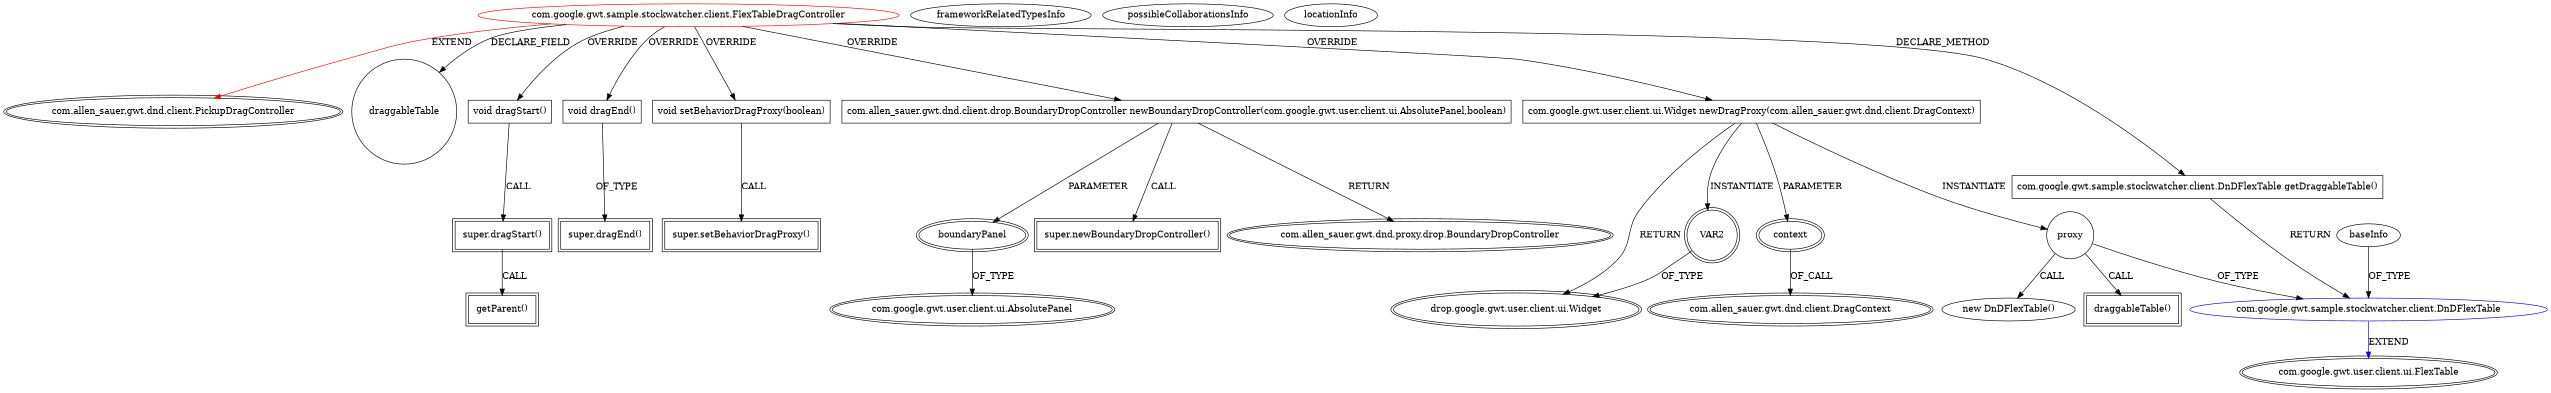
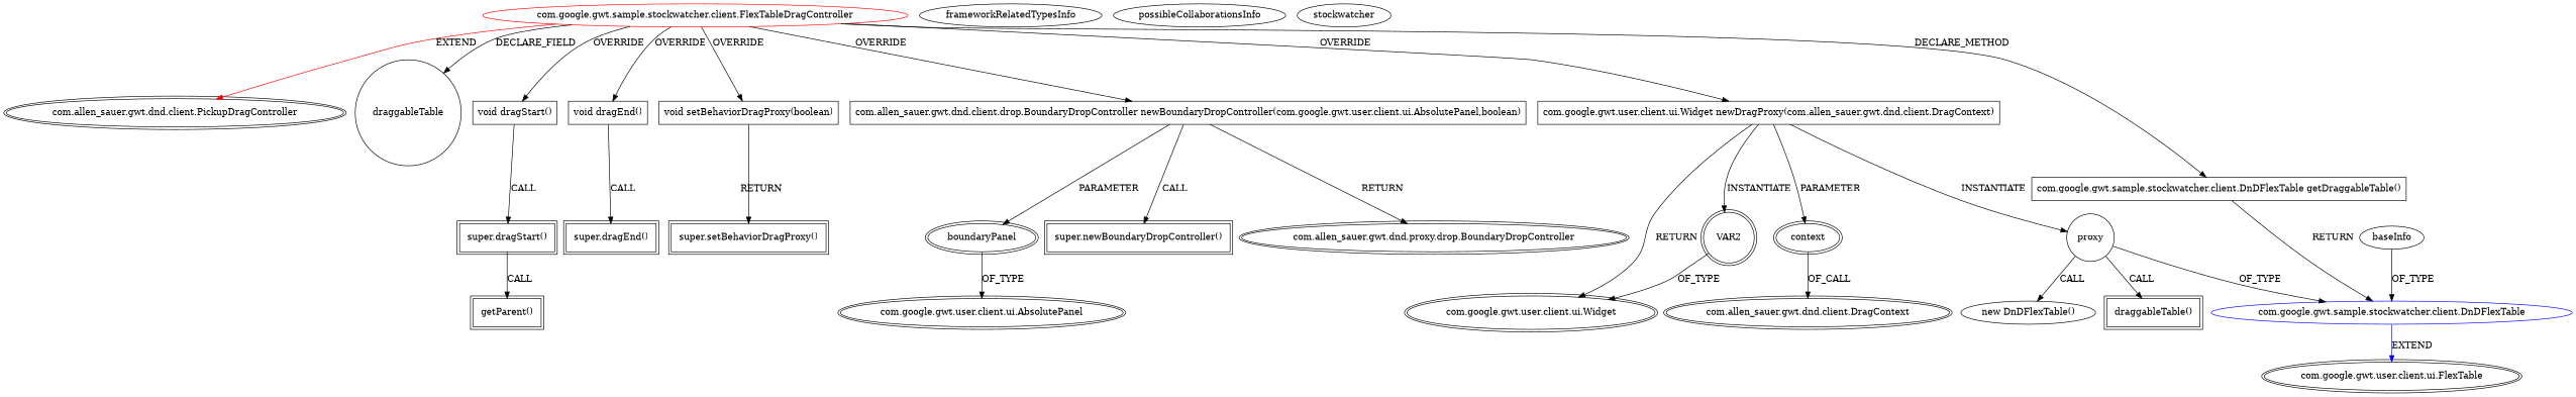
  digraph {
    node [isFrameworkType=true vertexType=FRAMEWORK_CLASS_TYPE]
    baseInfo [category=extension_graph graphId=1084 isAnonymous=false possibleRelation=true isFrameworkType="" vertexType=""]
    n2 [color=blue isFrameworkType=false label="com.google.gwt.sample.stockwatcher.client.DnDFlexTable" vertexType=REFERENCE_CLIENT_CLASS_DECLARATION]
    frameworkRelatedTypesInfo [0="com.allen_sauer.gwt.dnd.client.PickupDragController" isFrameworkType="" vertexType=""]
    possibleCollaborationsInfo [0="1084~CLIENT_METHOD_DECLARATION-RETURN_TYPE-OVERRIDING_METHOD_DECLARATION-INSTANTIATION-FIELD_DECLARATION-~com.allen_sauer.gwt.dnd.client.PickupDragController ~com.google.gwt.user.client.ui.FlexTable ~false~false" isFrameworkType="" vertexType=""]
-   locationInfo [contextSignature=FlexTableDragController filePath="/chrte-TemperatureWatcher/TemperatureWatcher-master/src/com/google/gwt/sample/stockwatcher/client/FlexTableDragController.java" graphId=1084 projectName="chrte-TemperatureWatcher" isFrameworkType="" vertexType=""]
+   locationInfo [contextSignature=FlexTableDragController filePath="/chrte-TemperatureWatcher/TemperatureWatcher-master/src/com/google/gwt/sample/stockwatcher/client/FlexTableDragController.java" graphId=1084 projectName="chrte-TemperatureWatcher" label=stockwatcher isFrameworkType="" vertexType=""]
    n6 [color=red isFrameworkType=false label="com.google.gwt.sample.stockwatcher.client.FlexTableDragController" vertexType=ROOT_CLIENT_CLASS_DECLARATION]
    n7 [label="com.allen_sauer.gwt.dnd.client.PickupDragController" peripheries=2]
    n8 [isFrameworkType=false label=draggableTable shape=circle vertexType=FIELD_DECLARATION]
    n9 [isFrameworkType=false label="void dragStart()" shape=box vertexType=OVERRIDING_METHOD_DECLARATION]
    n10 [isFrameworkType=false label="void dragEnd()" shape=box vertexType=OVERRIDING_METHOD_DECLARATION]
    n11 [isFrameworkType=false label="void setBehaviorDragProxy(boolean)" shape=box vertexType=OVERRIDING_METHOD_DECLARATION]
    n12 [isFrameworkType=false label="com.allen_sauer.gwt.dnd.client.drop.BoundaryDropController newBoundaryDropController(com.google.gwt.user.client.ui.AbsolutePanel,boolean)" shape=box vertexType=OVERRIDING_METHOD_DECLARATION]
    n13 [isFrameworkType=false label="com.google.gwt.user.client.ui.Widget newDragProxy(com.allen_sauer.gwt.dnd.client.DragContext)" shape=box vertexType=OVERRIDING_METHOD_DECLARATION]
    n14 [isFrameworkType=false label="com.google.gwt.sample.stockwatcher.client.DnDFlexTable getDraggableTable()" shape=box vertexType=CLIENT_METHOD_DECLARATION]
    n15 [label="super.dragStart()" peripheries=2 shape=box vertexType=SUPER_CALL]
    n16 [label="super.dragEnd()" peripheries=2 shape=box vertexType=SUPER_CALL]
    n17 [label="super.setBehaviorDragProxy()" peripheries=2 shape=box vertexType=SUPER_CALL]
    n18 [label="com.allen_sauer.gwt.dnd.proxy.drop.BoundaryDropController" peripheries=2]
    n19 [label=boundaryPanel peripheries=2 vertexType=PARAMETER_DECLARATION]
    n20 [label="super.newBoundaryDropController()" peripheries=2 shape=box vertexType=SUPER_CALL]
-   n21 [label="drop.google.gwt.user.client.ui.Widget" peripheries=2]
+   n21 [label="com.google.gwt.user.client.ui.Widget" peripheries=2]
    n22 [label=context peripheries=2 vertexType=PARAMETER_DECLARATION]
    n23 [isFrameworkType=false label=proxy shape=circle vertexType=VARIABLE_EXPRESION]
    n24 [label=VAR2 peripheries=2 shape=circle vertexType=VARIABLE_EXPRESION]
    n25 [label="com.google.gwt.user.client.ui.FlexTable" peripheries=2]
    n26 [label="getParent()" peripheries=2 shape=box vertexType=INSIDE_CALL]
    n27 [label="com.google.gwt.user.client.ui.AbsolutePanel" peripheries=2]
    n28 [label="com.allen_sauer.gwt.dnd.client.DragContext" peripheries=2]
    n29 [isFrameworkType=false label="new DnDFlexTable()" vertexType=CONSTRUCTOR_CALL]
    n30 [label="draggableTable()" peripheries=2 shape=box vertexType=INSIDE_CALL]
    baseInfo -> n2 [label=OF_TYPE]
    n2 -> n25 [color=blue label=EXTEND]
    n6 -> n7 [color=red label=EXTEND]
    n6 -> n8 [label=DECLARE_FIELD]
    n6 -> n9 [label=OVERRIDE]
    n6 -> n10 [label=OVERRIDE]
    n6 -> n11 [label=OVERRIDE]
    n6 -> n12 [label=OVERRIDE]
    n6 -> n13 [label=OVERRIDE]
    n6 -> n14 [label=DECLARE_METHOD]
    n9 -> n15 [label=CALL]
-   n10 -> n16 [label=OF_TYPE]
-   n11 -> n17 [label=CALL]
+   n10 -> n16 [label=CALL]
+   n11 -> n17 [label=RETURN]
    n12 -> n18 [label=RETURN]
    n12 -> n19 [label=PARAMETER]
    n12 -> n20 [label=CALL]
    n13 -> n21 [label=RETURN]
    n13 -> n22 [label=PARAMETER]
    n13 -> n23 [label=INSTANTIATE]
    n13 -> n24 [label=INSTANTIATE]
    n14 -> n2 [label=RETURN]
    n15 -> n26 [label=CALL]
    n19 -> n27 [label=OF_TYPE]
    n22 -> n28 [label=OF_CALL]
    n23 -> n2 [label=OF_TYPE]
    n23 -> n29 [label=CALL]
    n23 -> n30 [label=CALL]
    n24 -> n21 [label=OF_TYPE]
  }
